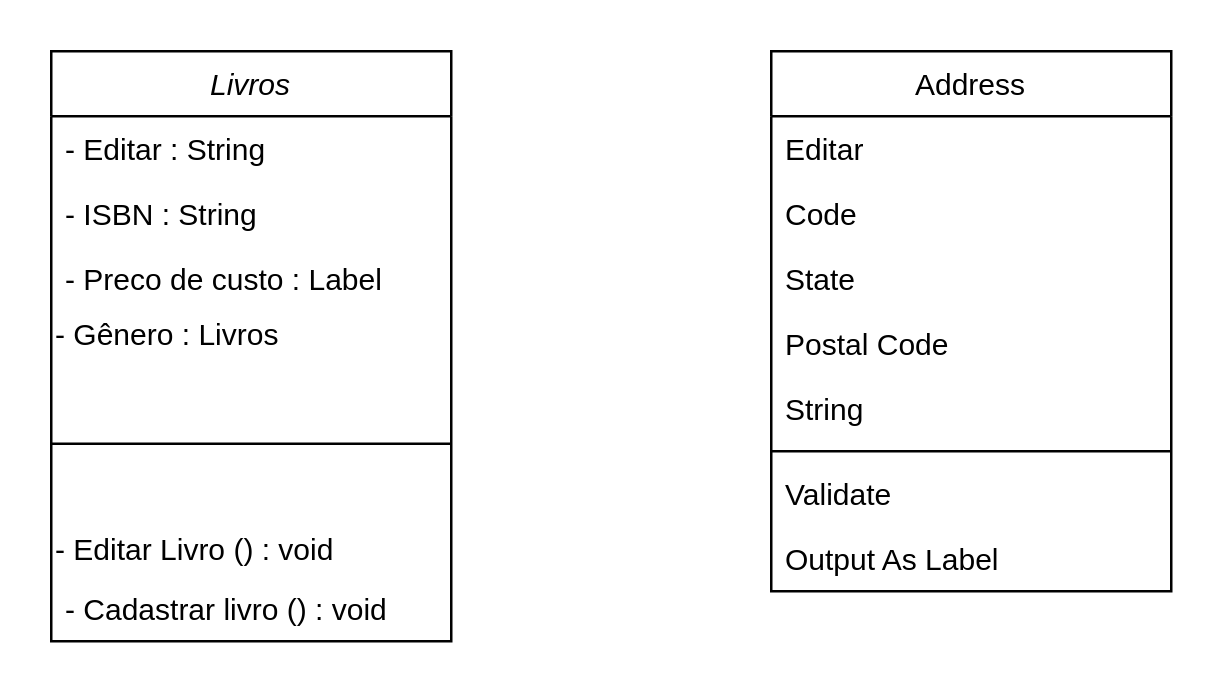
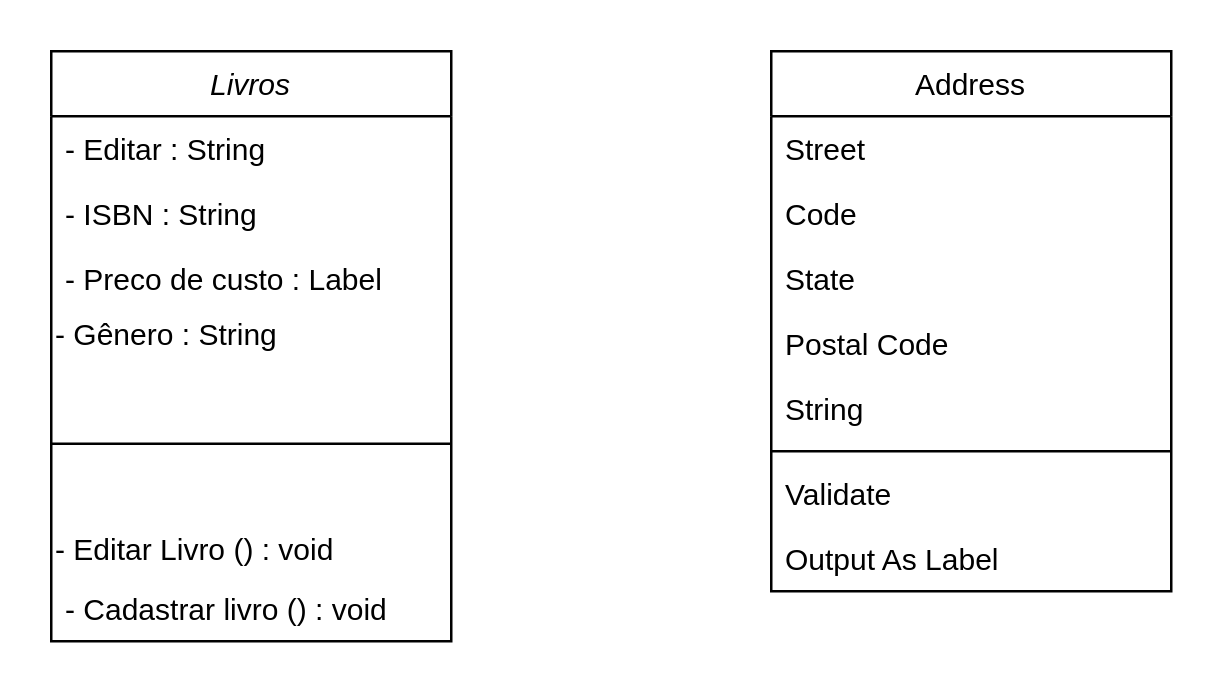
  <mxCell id="0" />
  <mxCell id="1" parent="0" />
  <mxCell id="2" value="Livros" style="swimlane;fontStyle=2;align=center;verticalAlign=top;childLayout=stackLayout;horizontal=1;startSize=26;horizontalStack=0;resizeParent=1;resizeLast=0;collapsible=1;marginBottom=0;rounded=0;shadow=0;strokeWidth=1;" parent="1" vertex="1"><mxGeometry x="20" y="20" width="160" height="236" as="geometry"><mxRectangle x="220" y="120" width="160" height="26" as="alternateBounds" /></mxGeometry></mxCell>
  <mxCell id="3" value="- Editar : String" style="text;align=left;verticalAlign=top;spacingLeft=4;spacingRight=4;overflow=hidden;rotatable=0;points=[[0,0.5],[1,0.5]];portConstraint=eastwest;" parent="2" vertex="1"><mxGeometry y="26" width="160" height="26" as="geometry" /></mxCell>
  <mxCell id="4" value="- ISBN : String" style="text;align=left;verticalAlign=top;spacingLeft=4;spacingRight=4;overflow=hidden;rotatable=0;points=[[0,0.5],[1,0.5]];portConstraint=eastwest;rounded=0;shadow=0;html=0;" parent="2" vertex="1"><mxGeometry y="52" width="160" height="26" as="geometry" /></mxCell>
  <mxCell id="5" value="- Preco de custo : Label" style="text;align=left;verticalAlign=top;spacingLeft=4;spacingRight=4;overflow=hidden;rotatable=0;points=[[0,0.5],[1,0.5]];portConstraint=eastwest;rounded=0;shadow=0;html=0;" parent="2" vertex="1"><mxGeometry y="78" width="160" height="26" as="geometry" /></mxCell>
- <mxCell id="6" value="- Gênero : Livros&amp;nbsp;" style="text;html=1;align=left;verticalAlign=middle;resizable=0;points=[];autosize=1;" vertex="1" parent="2"><mxGeometry y="104" width="160" height="20" as="geometry" /></mxCell>
+ <mxCell id="6" value="- Gênero : String&amp;nbsp;" style="text;html=1;align=left;verticalAlign=middle;resizable=0;points=[];autosize=1;" vertex="1" parent="2"><mxGeometry y="104" width="160" height="20" as="geometry" /></mxCell>
  <mxCell id="7" value="" style="line;html=1;strokeWidth=1;align=left;verticalAlign=middle;spacingTop=-1;spacingLeft=3;spacingRight=3;rotatable=0;labelPosition=right;points=[];portConstraint=eastwest;" parent="2" vertex="1"><mxGeometry y="124" width="160" height="66" as="geometry" /></mxCell>
  <mxCell id="8" value="- Editar Livro () : void" style="text;html=1;align=left;verticalAlign=middle;resizable=0;points=[];autosize=1;" vertex="1" parent="2"><mxGeometry y="190" width="160" height="20" as="geometry" /></mxCell>
  <mxCell id="9" value="- Cadastrar livro () : void" style="text;align=left;verticalAlign=top;spacingLeft=4;spacingRight=4;overflow=hidden;rotatable=0;points=[[0,0.5],[1,0.5]];portConstraint=eastwest;" parent="2" vertex="1"><mxGeometry y="210" width="160" height="26" as="geometry" /></mxCell>
  <mxCell id="10" value="Address" style="swimlane;fontStyle=0;align=center;verticalAlign=top;childLayout=stackLayout;horizontal=1;startSize=26;horizontalStack=0;resizeParent=1;resizeLast=0;collapsible=1;marginBottom=0;rounded=0;shadow=0;strokeWidth=1;" parent="1" vertex="1"><mxGeometry x="308" y="20" width="160" height="216" as="geometry"><mxRectangle x="550" y="140" width="160" height="26" as="alternateBounds" /></mxGeometry></mxCell>
- <mxCell id="11" value="Editar" style="text;align=left;verticalAlign=top;spacingLeft=4;spacingRight=4;overflow=hidden;rotatable=0;points=[[0,0.5],[1,0.5]];portConstraint=eastwest;" parent="10" vertex="1"><mxGeometry y="26" width="160" height="26" as="geometry" /></mxCell>
+ <mxCell id="11" value="Street" style="text;align=left;verticalAlign=top;spacingLeft=4;spacingRight=4;overflow=hidden;rotatable=0;points=[[0,0.5],[1,0.5]];portConstraint=eastwest;" parent="10" vertex="1"><mxGeometry y="26" width="160" height="26" as="geometry" /></mxCell>
  <mxCell id="12" value="Code" style="text;align=left;verticalAlign=top;spacingLeft=4;spacingRight=4;overflow=hidden;rotatable=0;points=[[0,0.5],[1,0.5]];portConstraint=eastwest;rounded=0;shadow=0;html=0;" parent="10" vertex="1"><mxGeometry y="52" width="160" height="26" as="geometry" /></mxCell>
  <mxCell id="13" value="State" style="text;align=left;verticalAlign=top;spacingLeft=4;spacingRight=4;overflow=hidden;rotatable=0;points=[[0,0.5],[1,0.5]];portConstraint=eastwest;rounded=0;shadow=0;html=0;" parent="10" vertex="1"><mxGeometry y="78" width="160" height="26" as="geometry" /></mxCell>
  <mxCell id="14" value="Postal Code" style="text;align=left;verticalAlign=top;spacingLeft=4;spacingRight=4;overflow=hidden;rotatable=0;points=[[0,0.5],[1,0.5]];portConstraint=eastwest;rounded=0;shadow=0;html=0;" parent="10" vertex="1"><mxGeometry y="104" width="160" height="26" as="geometry" /></mxCell>
  <mxCell id="15" value="String" style="text;align=left;verticalAlign=top;spacingLeft=4;spacingRight=4;overflow=hidden;rotatable=0;points=[[0,0.5],[1,0.5]];portConstraint=eastwest;rounded=0;shadow=0;html=0;" parent="10" vertex="1"><mxGeometry y="130" width="160" height="26" as="geometry" /></mxCell>
  <mxCell id="16" value="" style="line;html=1;strokeWidth=1;align=left;verticalAlign=middle;spacingTop=-1;spacingLeft=3;spacingRight=3;rotatable=0;labelPosition=right;points=[];portConstraint=eastwest;" parent="10" vertex="1"><mxGeometry y="156" width="160" height="8" as="geometry" /></mxCell>
  <mxCell id="17" value="Validate" style="text;align=left;verticalAlign=top;spacingLeft=4;spacingRight=4;overflow=hidden;rotatable=0;points=[[0,0.5],[1,0.5]];portConstraint=eastwest;" parent="10" vertex="1"><mxGeometry y="164" width="160" height="26" as="geometry" /></mxCell>
  <mxCell id="18" value="Output As Label" style="text;align=left;verticalAlign=top;spacingLeft=4;spacingRight=4;overflow=hidden;rotatable=0;points=[[0,0.5],[1,0.5]];portConstraint=eastwest;" parent="10" vertex="1"><mxGeometry y="190" width="160" height="26" as="geometry" /></mxCell>
